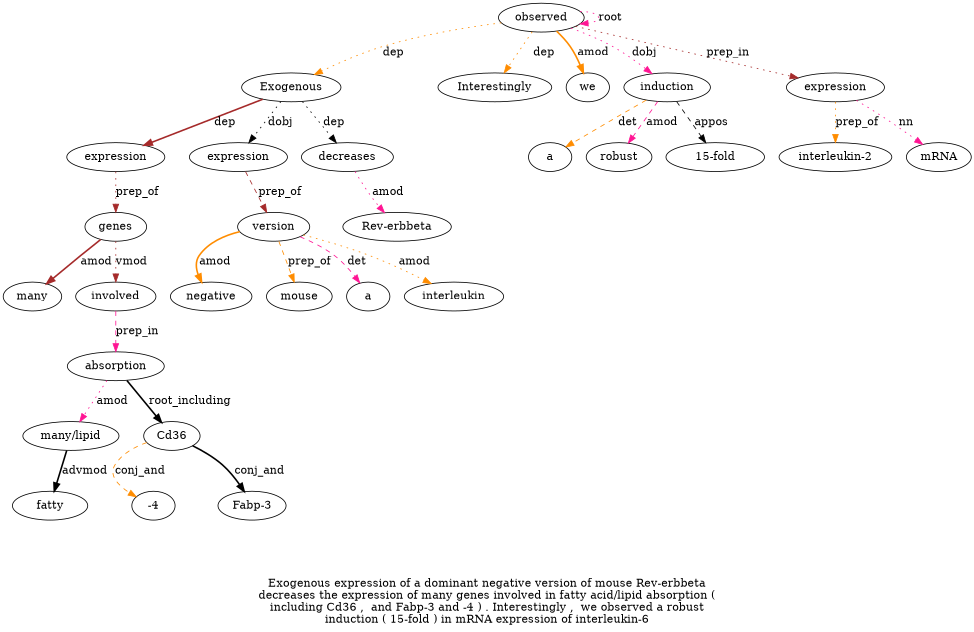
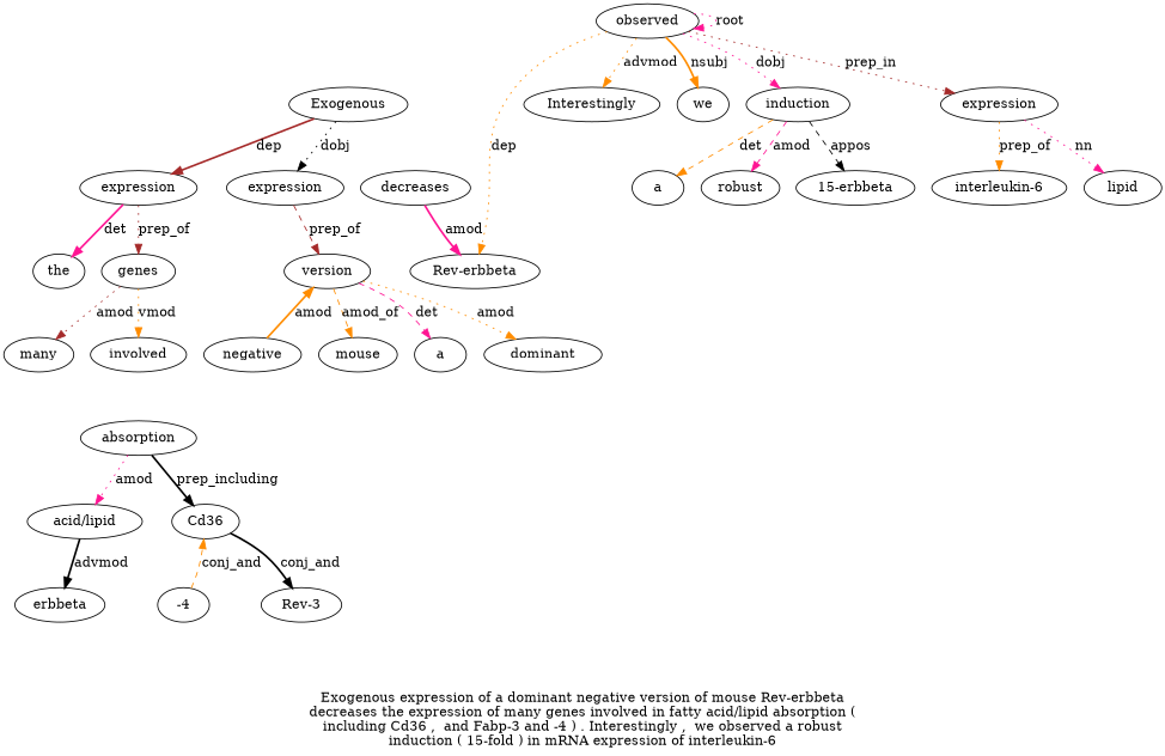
  digraph {
    label="Exogenous expression of a dominant negative version of mouse Rev-erbbeta\ndecreases the expression of many genes involved in fatty acid/lipid absorption (\nincluding Cd36 ,  and Fabp-3 and -4 ) . Interestingly ,  we observed a robust\ninduction ( 15-fold ) in mRNA expression of interleukin-6"
    node [fillcolor=white style=filled]
    edge [color=darkorange style=dotted]
    n1 [label=observed]
    n2 [label=Exogenous]
    n3 [label=Interestingly]
    n4 [label=we]
    n5 [label=induction]
    n6 [label=expression]
    n7 [label=expression]
    n8 [label=decreases]
    n9 [label=expression]
    n10 [label=a]
    n11 [label=robust]
-   n12 [label="15-fold"]
-   n13 [label=mRNA]
-   n14 [label="interleukin-2"]
+   n12 [label="15-erbbeta"]
+   n13 [label=lipid]
+   n14 [label="interleukin-6"]
    n15 [label=version]
    n16 [label="Rev-erbbeta"]
+   n17 [label=the]
    n18 [label=genes]
    n19 [label=a]
-   n20 [label=interleukin]
+   n20 [label=dominant]
    n21 [label=negative]
    n22 [label=mouse]
    n23 [label=many]
    n24 [label=involved]
    n25 [label=absorption]
-   n26 [label="many/lipid"]
+   n26 [label="acid/lipid"]
    n27 [label=Cd36]
-   n28 [label=fatty]
-   n29 [label="Fabp-3"]
+   n28 [label=erbbeta]
+   n29 [label="Rev-3"]
    n30 [label=-4]
    n1 -> n1 [color=deeppink label=root]
-   n1 -> n2 [label=dep]
-   n1 -> n3 [label=dep]
-   n1 -> n4 [label=amod style=bold]
+   n1 -> n16 [label=dep]
+   n1 -> n3 [label=advmod]
+   n1 -> n4 [label=nsubj style=bold]
    n1 -> n5 [color=deeppink label=dobj]
    n1 -> n6 [color=brown label=prep_in]
    n2 -> n7 [color=black label=dobj]
-   n2 -> n8 [color=black label=dep]
    n2 -> n9 [color=brown label=dep style=bold]
    n5 -> n10 [label=det style=dashed]
    n5 -> n11 [color=deeppink label=amod style=dashed]
    n5 -> n12 [color=black label=appos style=dashed]
    n6 -> n13 [color=deeppink label=nn]
    n6 -> n14 [label=prep_of]
    n7 -> n15 [color=brown label=prep_of style=dashed]
-   n8 -> n16 [color=deeppink label=amod]
+   n8 -> n16 [color=deeppink label=amod style=bold]
+   n9 -> n17 [color=deeppink label=det style=bold]
    n9 -> n18 [color=brown label=prep_of]
    n15 -> n19 [color=deeppink label=det style=dashed]
    n15 -> n20 [label=amod]
-   n15 -> n21 [label=amod style=bold]
-   n15 -> n22 [label=prep_of style=dashed]
-   n18 -> n23 [color=brown label=amod style=bold]
-   n18 -> n24 [color=brown label=vmod]
-   n24 -> n25 [color=deeppink label=prep_in style=dashed]
+   n21 -> n15 [label=amod style=bold]
+   n15 -> n22 [label=amod_of style=dashed]
+   n18 -> n23 [color=brown label=amod]
+   n18 -> n24 [label=vmod]
    n25 -> n26 [color=deeppink label=amod]
-   n25 -> n27 [color=black label=root_including style=bold]
+   n25 -> n27 [color=black label=prep_including style=bold]
    n26 -> n28 [color=black label=advmod style=bold]
    n27 -> n29 [color=black label=conj_and style=bold]
-   n27 -> n30 [label=conj_and style=dashed]
+   n30 -> n27 [label=conj_and style=dashed]
  }
